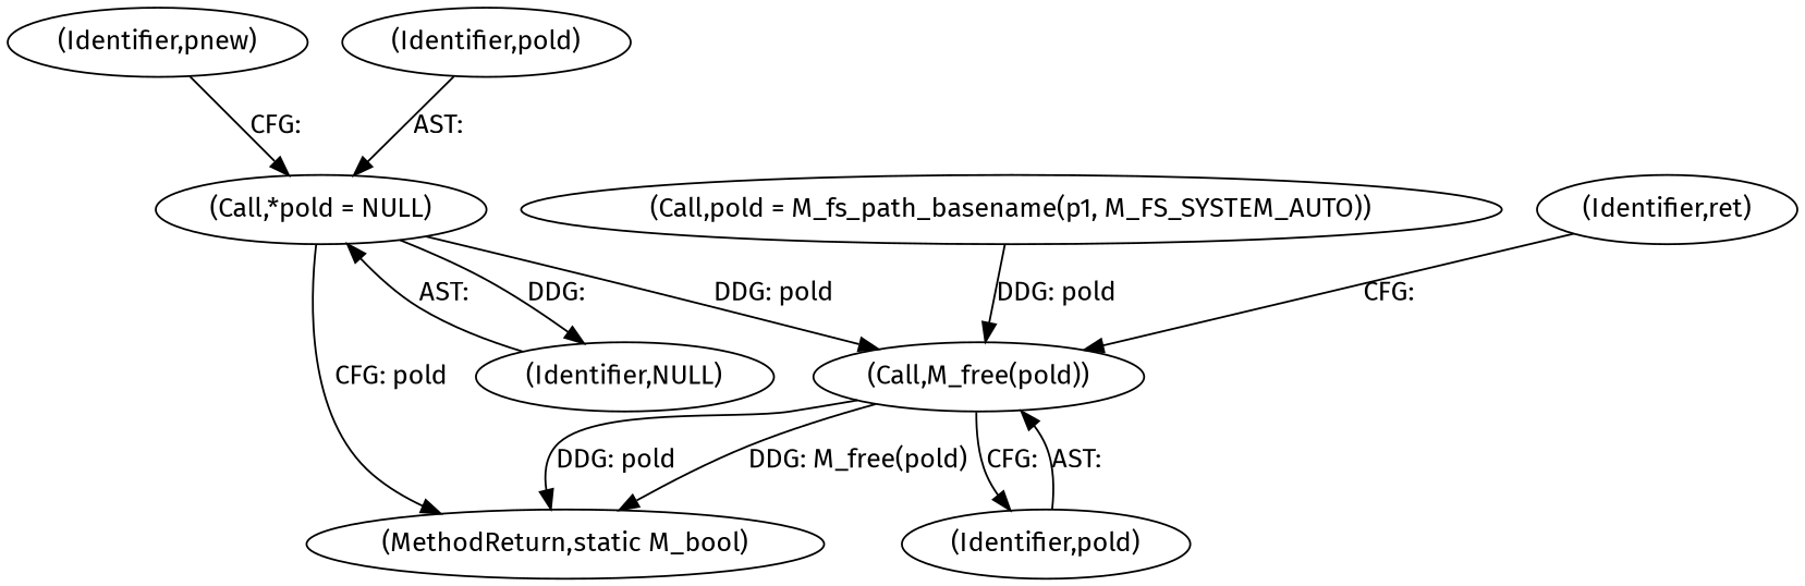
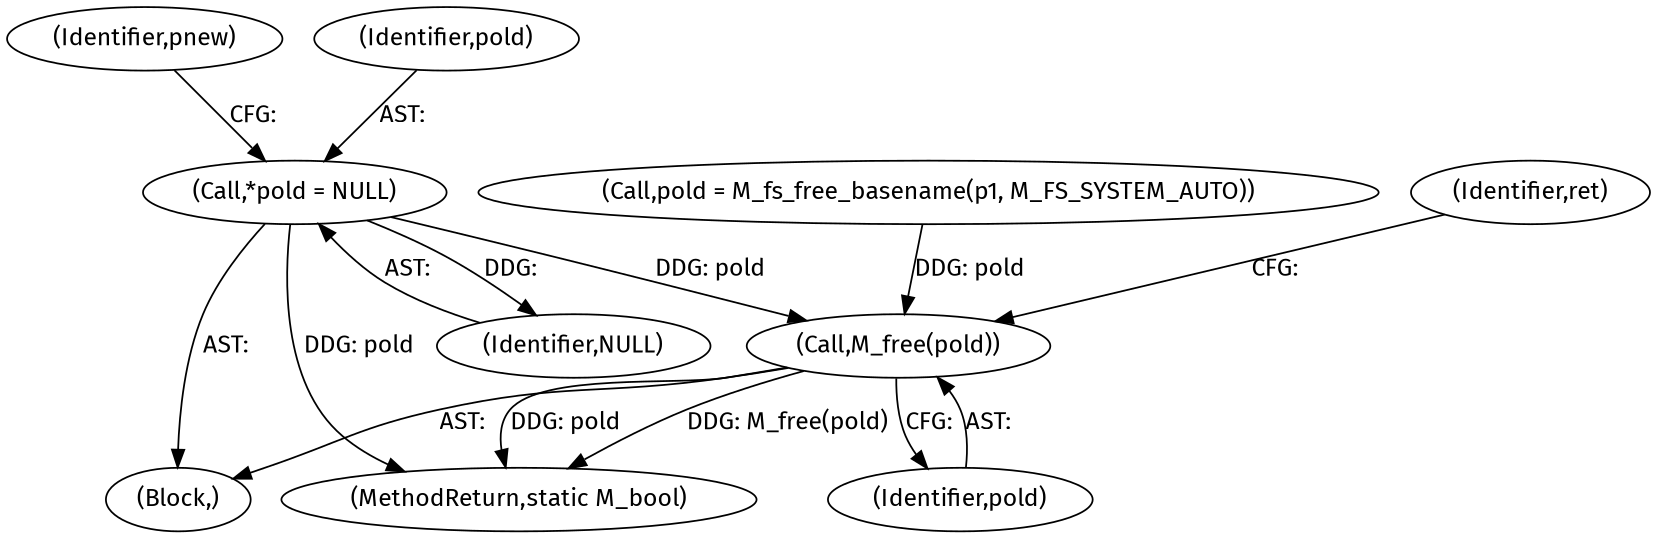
  digraph {
    fontname="Fira Sans"
    node [fontname="Fira Sans"]
    edge [fontname="Fira Sans"]
    n1 [label="(Call,*pold = NULL)"]
    n2 [label="(Call,M_free(pold))"]
    n3 [label="(Identifier,NULL)"]
    n4 [label="(MethodReturn,static M_bool)"]
+   n5 [label="(Block,)"]
    n6 [label="(Identifier,pold)"]
    n7 [label="(Identifier,pnew)"]
    n8 [label="(Identifier,pold)"]
    n9 [label="(Identifier,ret)"]
-   n10 [label="(Call,pold = M_fs_path_basename(p1, M_FS_SYSTEM_AUTO))"]
+   n10 [label="(Call,pold = M_fs_free_basename(p1, M_FS_SYSTEM_AUTO))"]
    n1 -> n2 [label="DDG: pold"]
    n1 -> n3 [label="DDG: "]
-   n1 -> n4 [label="CFG: pold"]
+   n1 -> n4 [label="DDG: pold"]
+   n1 -> n5 [label="AST: "]
    n2 -> n4 [label="DDG: M_free(pold)"]
    n2 -> n4 [label="DDG: pold"]
+   n2 -> n5 [label="AST: "]
    n2 -> n6 [label="CFG: "]
    n3 -> n1 [label="AST: "]
    n6 -> n2 [label="AST: "]
    n7 -> n1 [label="CFG: "]
    n8 -> n1 [label="AST: "]
    n9 -> n2 [label="CFG: "]
    n10 -> n2 [label="DDG: pold"]
  }
